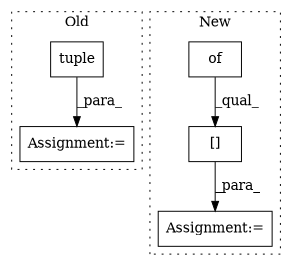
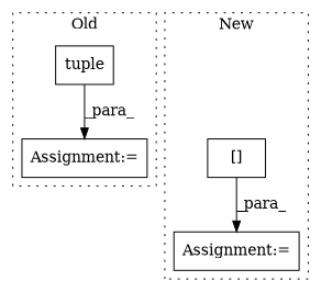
  digraph {
    node [a=32 l=1 shape=box]
    n1 [l="6,1" label=tuple s="1991,2010"]
    n2 [a=7 label="Assignment:=" s=1990]
-   n3 [l="3,1" label=of s="1372,1381"]
    n4 [a=7 label="Assignment:=" s=1367]
    n5 [a=2 l="15,1" label="[]" s="1368,1386"]
    subgraph cluster_1 {
      label=Old
      style=dotted
      n1
      n2
    }
    subgraph cluster_2 {
      label=New
      style=dotted
-     n3
      n4
      n5
    }
    n1 -> n2 [label=_para_]
-   n3 -> n5 [label=_qual_]
    n5 -> n4 [label=_para_]
  }
